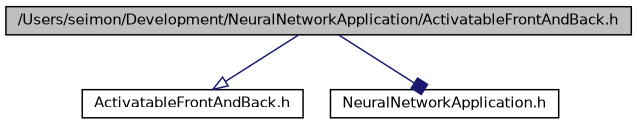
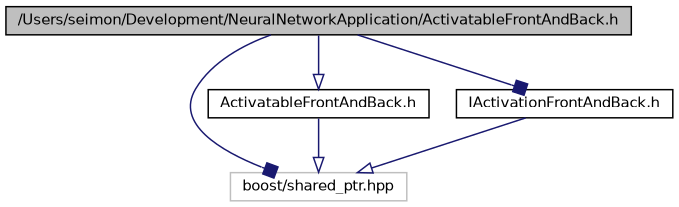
  digraph {
    node [color=black fillcolor=white fontname=Helvetica fontsize=10 shape=record style=filled]
    edge [arrowhead=onormal color=midnightblue fontname=Helvetica fontsize=10 labelfontname=Helvetica labelfontsize=10 style=solid]
    n1 [fillcolor=grey75 fontcolor=black height=0.2 label="/Users/seimon/Development/NeuralNetworkApplication/ActivatableFrontAndBack.h" width=0.4]
+   n2 [color=grey75 height=0.2 label="boost/shared_ptr.hpp" width=0.4]
    n3 [height=0.2 label="ActivatableFrontAndBack.h" width=0.4]
-   n4 [height=0.2 label="NeuralNetworkApplication.h" width=0.4]
+   n4 [height=0.2 label="IActivationFrontAndBack.h" width=0.4]
+   n1 -> n2 [arrowhead=box]
    n1 -> n3
    n1 -> n4 [arrowhead=box]
+   n3 -> n2
+   n4 -> n2
  }
